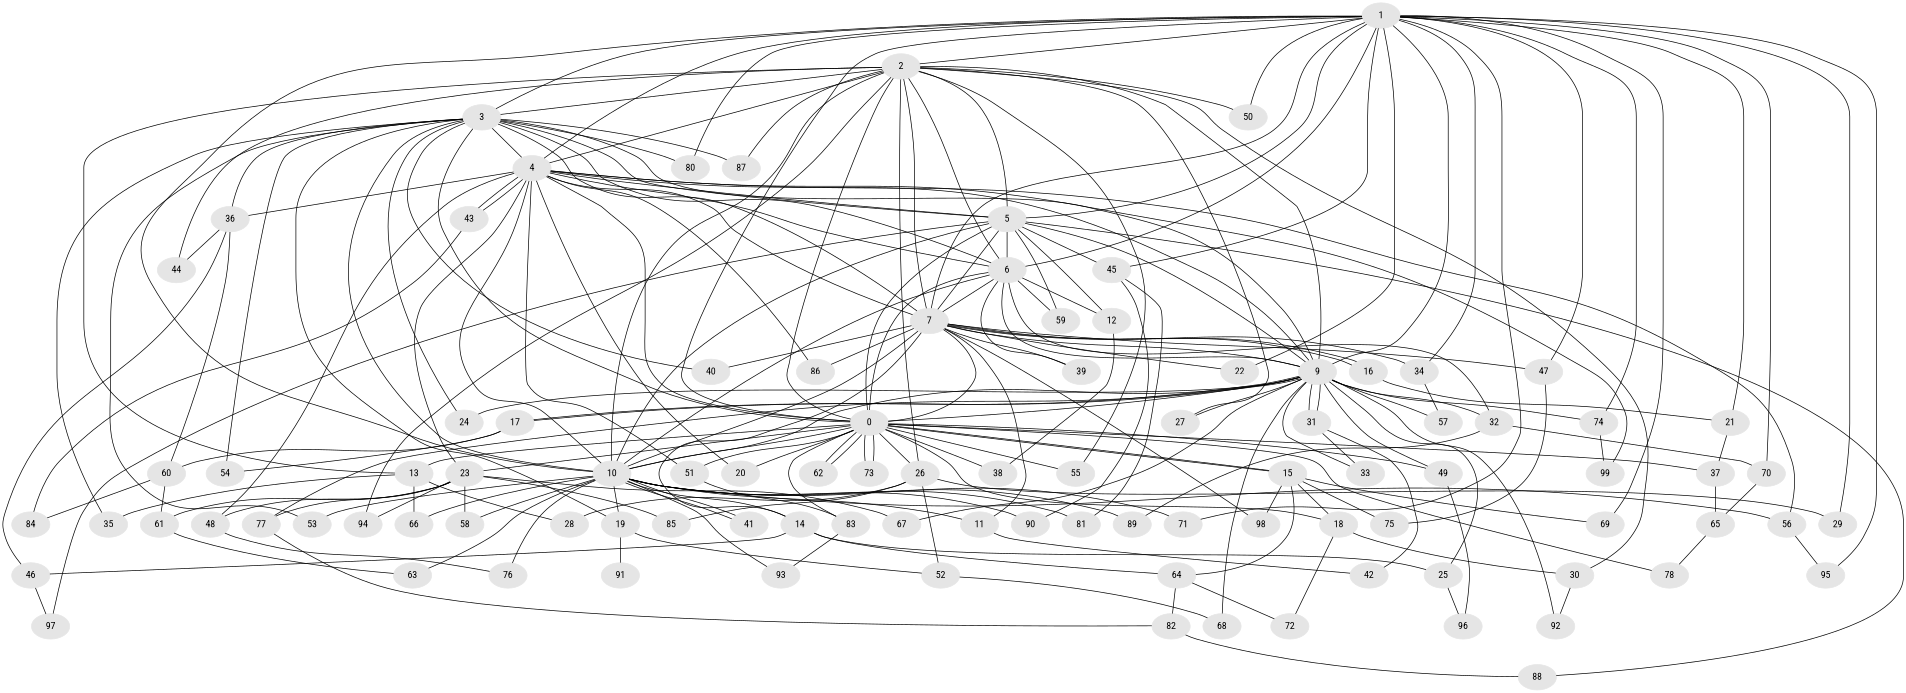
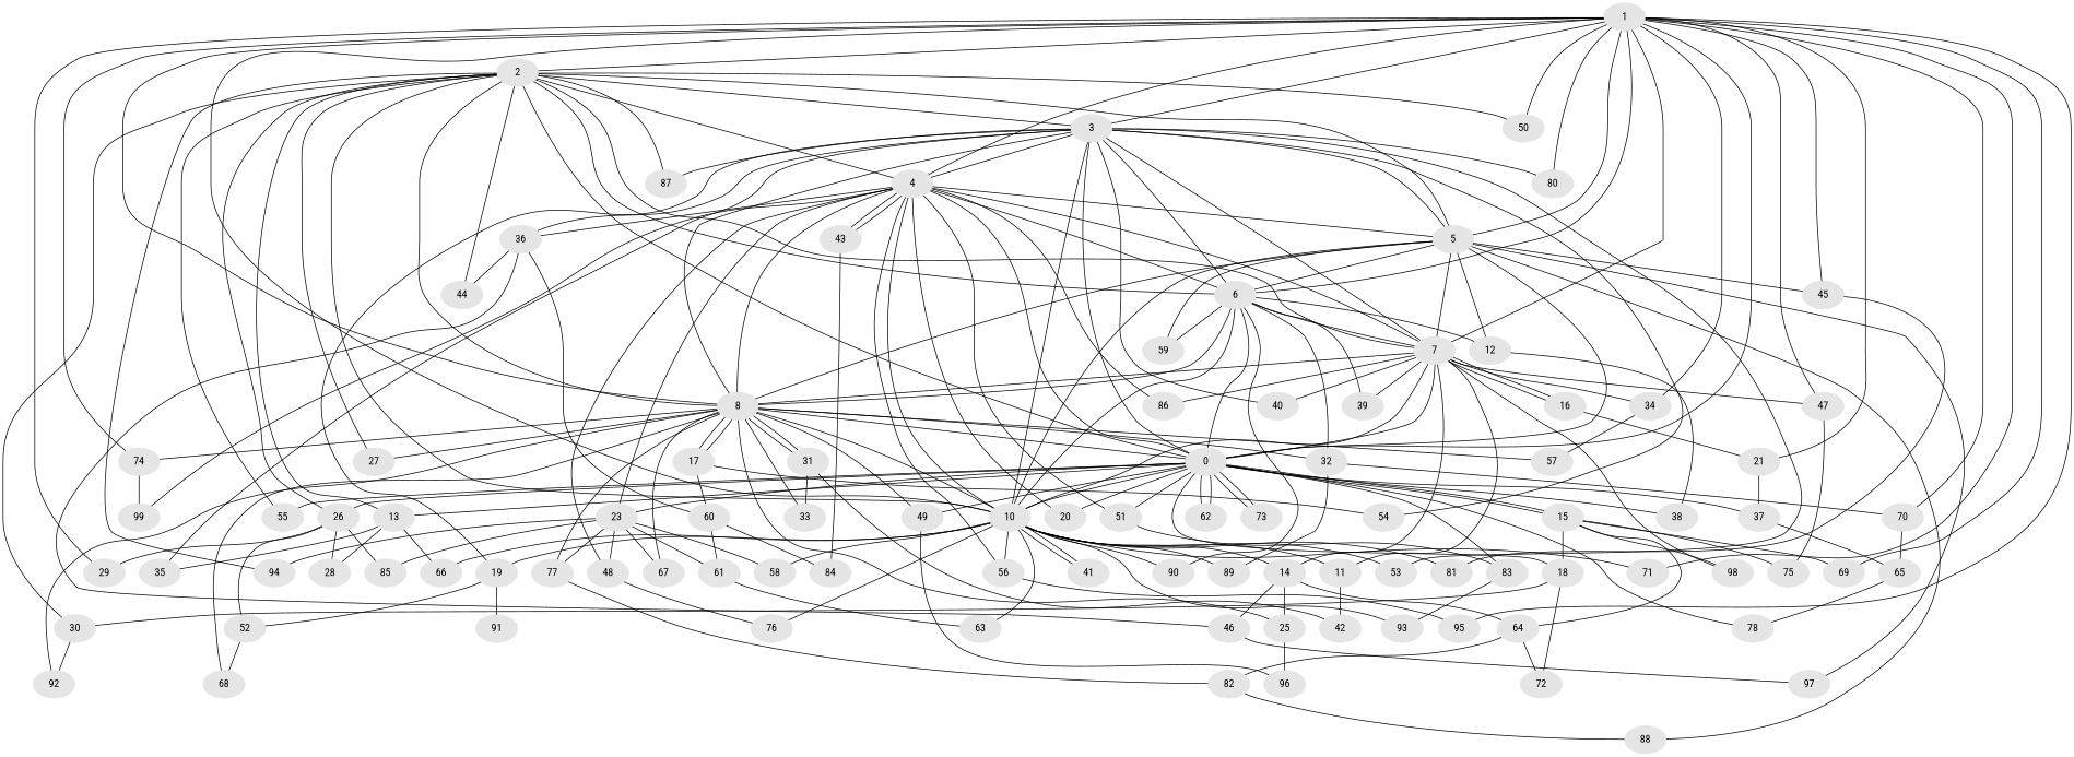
  graph {
    fontname="Roboto Condensed"
    node [color=gray90 fontname="Roboto Condensed" style=filled]
    edge [fontname="Roboto Condensed"]
    1
    2
    3
    4
    5
    6
    7
-   8 [label=9]
+   8
    n9 [label=0]
    10
    21
-   22
    29
    34
    45
    47
    50
    69
    70
    71
    74
    80
    95
    13
    26
    27
    30
    44
    55
    87
    94
    19
-   24
    35
    36
    40
    53
    54
    20
    23
    43
    48
    51
    56
    86
    99
    12
    59
    88
    97
    32
    39
    11
    14
    16
    98
    17
    25
    31
    33
    49
    57
    67
    68
    77
    92
    15
    18
    37
    38
    62
    73
    78
    83
    41
    58
    63
    66
    76
    81
    89
    90
    93
    75
    65
    28
    52
    85
    91
    46
    60
    61
    84
    42
    64
    96
    82
    72
    1 -- 2
    1 -- 3
    1 -- 4
    1 -- 5
    1 -- 6
    1 -- 7
    1 -- 8
    1 -- n9
    1 -- 10
    1 -- 21
-   1 -- 22
    1 -- 29
    1 -- 34
    1 -- 45
    1 -- 47
    1 -- 50
    1 -- 69
    1 -- 70
    1 -- 71
    1 -- 74
    1 -- 80
    1 -- 95
    2 -- 3
    2 -- 4
    2 -- 5
    2 -- 6
    2 -- 7
    2 -- 8
    2 -- n9
    2 -- 10
    2 -- 50
    2 -- 13
    2 -- 26
    2 -- 27
    2 -- 30
    2 -- 44
    2 -- 55
    2 -- 87
    2 -- 94
    3 -- 4
    3 -- 5
    3 -- 6
    3 -- 7
    3 -- 8
    3 -- n9
    3 -- 10
    3 -- 80
    3 -- 87
    3 -- 19
-   3 -- 24
    3 -- 35
    3 -- 36
    3 -- 40
    3 -- 53
    3 -- 54
    4 -- 5
    4 -- 6
    4 -- 7
    4 -- 8
    4 -- n9
    4 -- 10
    4 -- 36
    4 -- 20
    4 -- 23
    4 -- 43
    4 -- 43
    4 -- 48
    4 -- 51
    4 -- 56
    4 -- 86
    4 -- 99
    5 -- 6
    5 -- 7
    5 -- 8
    5 -- n9
    5 -- 10
    5 -- 45
    5 -- 12
    5 -- 59
    5 -- 88
    5 -- 97
    6 -- 7
    6 -- 8
    6 -- n9
    6 -- 10
    6 -- 12
    6 -- 59
    6 -- 32
    6 -- 39
    7 -- 8
    7 -- n9
    7 -- 10
-   7 -- 22
    7 -- 34
    7 -- 47
    7 -- 40
    7 -- 86
    7 -- 39
    7 -- 11
    7 -- 14
    7 -- 16
    7 -- 16
    7 -- 98
    8 -- n9
    8 -- 10
    8 -- 74
    8 -- 27
-   8 -- 24
    8 -- 32
    8 -- 17
    8 -- 17
    8 -- 25
    8 -- 31
    8 -- 31
    8 -- 33
    8 -- 49
    8 -- 57
    8 -- 67
    8 -- 68
    8 -- 77
    8 -- 92
    n9 -- 10
    n9 -- 13
    n9 -- 26
    n9 -- 55
    n9 -- 20
    n9 -- 23
    n9 -- 51
    n9 -- 49
    n9 -- 15
    n9 -- 15
    n9 -- 18
    n9 -- 37
    n9 -- 38
    n9 -- 62
    n9 -- 62
    n9 -- 73
    n9 -- 73
    n9 -- 78
    n9 -- 83
    10 -- 71
    10 -- 19
    10 -- 53
    10 -- 56
    10 -- 11
    10 -- 14
    10 -- 41
    10 -- 41
    10 -- 58
    10 -- 63
    10 -- 66
    10 -- 76
    10 -- 81
    10 -- 89
    10 -- 90
    10 -- 93
    21 -- 37
    34 -- 57
    45 -- 81
-   45 -- 90
+   6 -- 90
    47 -- 75
    70 -- 65
    74 -- 99
    13 -- 35
    13 -- 66
    13 -- 28
    26 -- 29
    26 -- 28
    26 -- 52
    26 -- 85
    30 -- 92
    19 -- 52
    19 -- 91
    36 -- 44
    36 -- 46
    36 -- 60
    23 -- 94
    23 -- 48
    23 -- 67
    23 -- 77
    23 -- 58
    23 -- 85
    23 -- 61
    43 -- 84
    48 -- 76
    51 -- 83
    56 -- 95
    12 -- 38
    32 -- 70
    32 -- 89
    11 -- 42
    14 -- 25
    14 -- 46
    14 -- 64
    16 -- 21
    17 -- 54
    17 -- 60
    25 -- 96
    31 -- 33
    31 -- 42
    49 -- 96
    77 -- 82
    15 -- 69
    15 -- 98
    15 -- 18
    15 -- 75
    15 -- 64
    18 -- 30
    18 -- 72
    37 -- 65
    83 -- 93
    65 -- 78
    52 -- 68
    46 -- 97
    60 -- 61
    60 -- 84
    61 -- 63
    64 -- 82
    64 -- 72
    82 -- 88
  }
